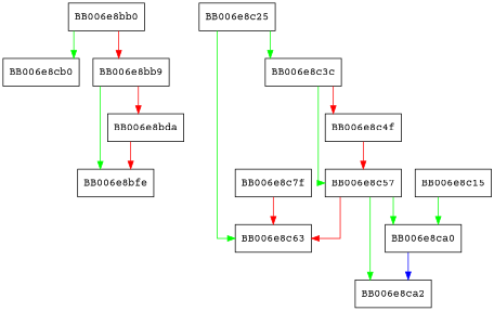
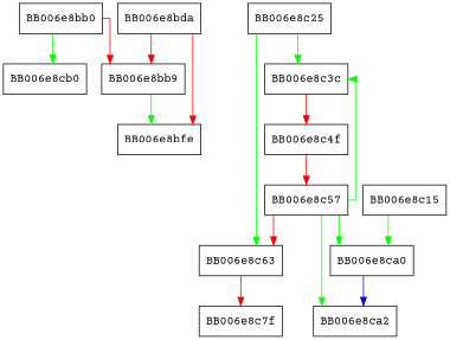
  digraph {
    fontname="Courier Prime"
    splines=ortho
    node [fontname="Courier Prime" shape=box]
    edge [color=green fontname="Courier Prime"]
    BB006e8bb0
    BB006e8cb0
    BB006e8bb9
    BB006e8bfe
    BB006e8bda
    BB006e8c25
    BB006e8c63
    BB006e8c3c
    BB006e8c15
    BB006e8ca0
    BB006e8ca2
    BB006e8c7f
    BB006e8c57
    BB006e8c4f
    BB006e8bb0 -> BB006e8cb0
    BB006e8bb0 -> BB006e8bb9 [color=red]
    BB006e8bb9 -> BB006e8bfe
-   BB006e8bb9 -> BB006e8bda [color=red]
+   BB006e8bda -> BB006e8bb9 [color=red]
    BB006e8bda -> BB006e8bfe [color=red]
    BB006e8c25 -> BB006e8c63
    BB006e8c25 -> BB006e8c3c
-   BB006e8c7f -> BB006e8c63 [color=red]
-   BB006e8c3c -> BB006e8c57
+   BB006e8c63 -> BB006e8c7f [color=red]
+   BB006e8c57 -> BB006e8c3c
    BB006e8c3c -> BB006e8c4f [color=red]
    BB006e8c15 -> BB006e8ca0
    BB006e8ca0 -> BB006e8ca2 [color=blue]
    BB006e8c57 -> BB006e8c63 [color=red]
    BB006e8c57 -> BB006e8ca0
    BB006e8c57 -> BB006e8ca2
    BB006e8c4f -> BB006e8c57 [color=red]
  }
